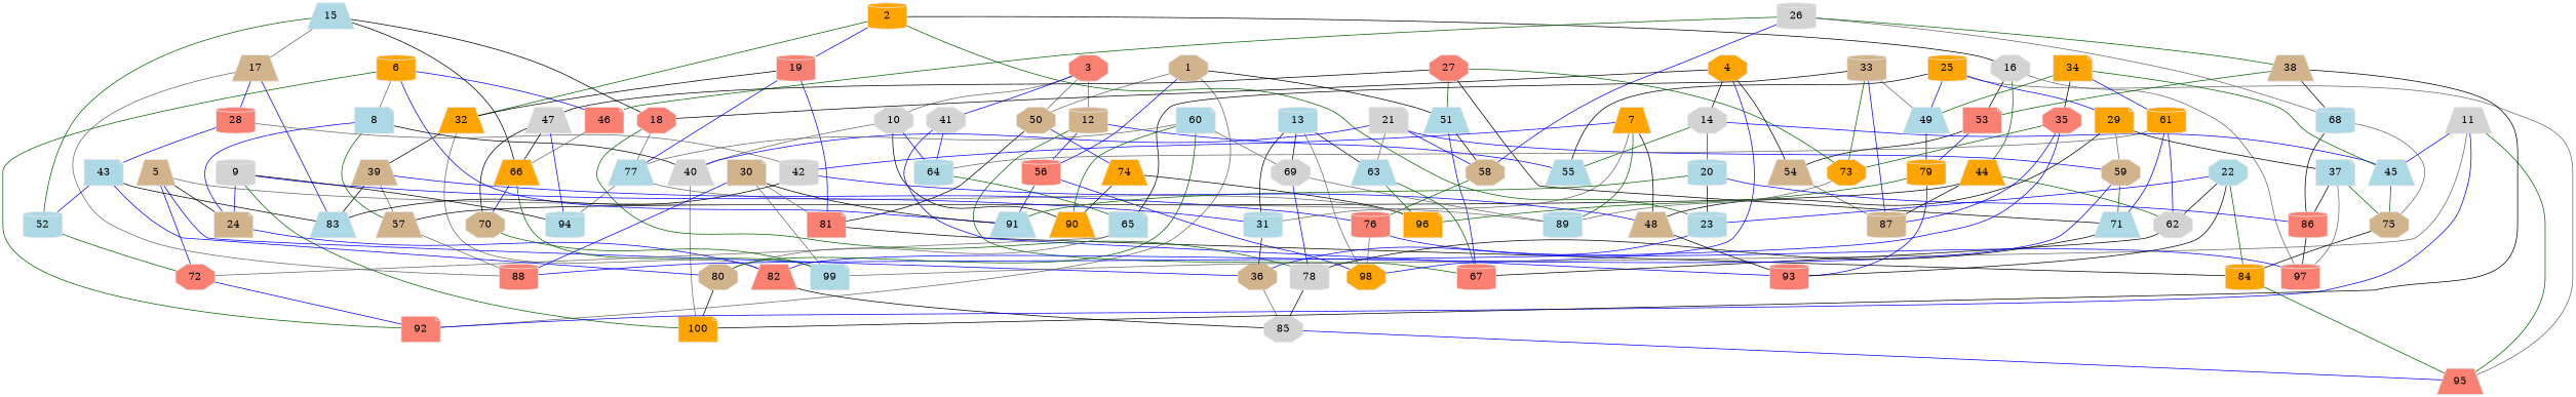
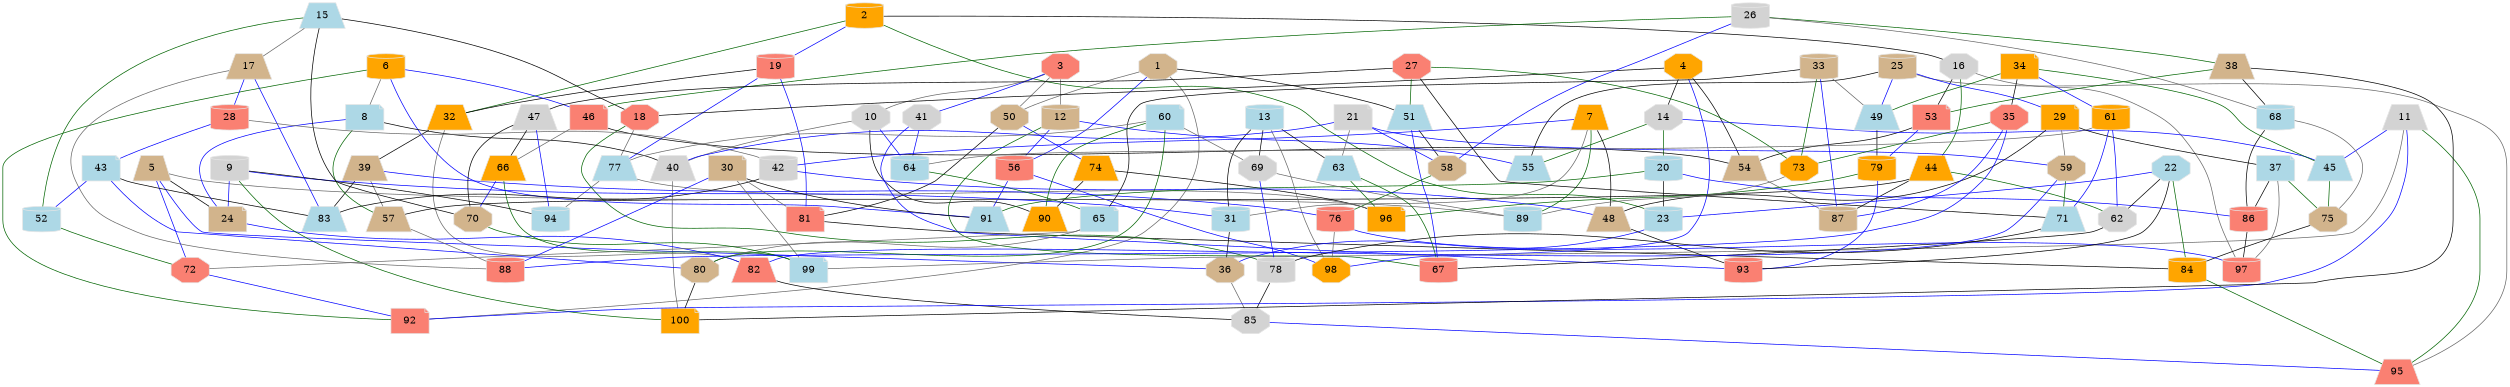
  graph {
    node [color=gray90 fillcolor=lightblue shape=cylinder style=filled]
    edge [color=blue]
    1 [fillcolor=tan shape=octagon]
    50 [fillcolor=tan shape=octagon]
    51 [shape=trapezium]
    56 [fillcolor=salmon]
    92 [fillcolor=salmon shape=note]
    81 [fillcolor=salmon shape=note]
    74 [fillcolor=orange shape=trapezium]
    67 [fillcolor=salmon]
    58 [fillcolor=tan shape=octagon]
    98 [fillcolor=orange shape=octagon]
    91 [shape=trapezium]
    2 [fillcolor=orange]
    16 [fillcolor=lightgrey shape=octagon]
    19 [fillcolor=salmon]
    23
    32 [fillcolor=orange shape=trapezium]
    44 [fillcolor=orange shape=trapezium]
    53 [fillcolor=salmon shape=note]
    97 [fillcolor=salmon]
    77 [shape=trapezium]
    36 [fillcolor=tan shape=octagon]
    82 [fillcolor=salmon shape=trapezium]
    39 [fillcolor=tan shape=trapezium]
    3 [fillcolor=salmon shape=octagon]
    10 [fillcolor=lightgrey shape=octagon]
    12 [fillcolor=tan]
    41 [fillcolor=lightgrey shape=octagon]
    40 [fillcolor=lightgrey shape=trapezium]
    64
    90 [fillcolor=orange shape=trapezium]
    55 [shape=trapezium]
    93 [fillcolor=salmon]
    4 [fillcolor=orange shape=octagon]
    14 [fillcolor=lightgrey shape=octagon]
    18 [fillcolor=salmon shape=octagon]
    54 [fillcolor=tan shape=trapezium]
    45 [shape=trapezium]
    20
    78 [fillcolor=lightgrey]
    87 [fillcolor=tan]
    5 [fillcolor=tan shape=trapezium]
    24 [fillcolor=tan shape=note]
    72 [fillcolor=salmon shape=octagon]
    89
    85 [fillcolor=lightgrey shape=octagon]
    6 [fillcolor=orange]
    8 [shape=note]
    46 [fillcolor=salmon shape=note]
    57 [fillcolor=tan shape=trapezium]
    66 [fillcolor=orange shape=trapezium]
    7 [fillcolor=orange shape=trapezium]
    31
    42 [fillcolor=lightgrey]
    48 [fillcolor=tan shape=trapezium]
    83 [shape=trapezium]
    100 [fillcolor=orange shape=note]
    88 [fillcolor=salmon]
    9 [fillcolor=lightgrey]
    94
    65 [shape=note]
    11 [fillcolor=lightgrey shape=trapezium]
    95 [fillcolor=salmon shape=trapezium]
    99 [shape=note]
    75 [fillcolor=tan shape=octagon]
    13
    63 [shape=trapezium]
    69 [fillcolor=lightgrey shape=octagon]
    96 [fillcolor=orange shape=note]
    86 [fillcolor=salmon]
    15 [shape=trapezium]
    17 [fillcolor=tan shape=trapezium]
    52
    70 [fillcolor=tan shape=octagon]
    28 [fillcolor=salmon]
    62 [fillcolor=lightgrey shape=octagon]
    79 [fillcolor=orange]
    43 [shape=note]
    84 [fillcolor=orange]
    21 [fillcolor=lightgrey shape=note]
    59 [fillcolor=tan shape=octagon]
    76 [fillcolor=salmon]
    71 [shape=trapezium]
    22 [shape=octagon]
-   25 [fillcolor=orange]
+   25 [fillcolor=tan]
    29 [fillcolor=orange shape=note]
    49 [shape=trapezium]
    37 [shape=note]
    26 [fillcolor=lightgrey]
    38 [fillcolor=tan shape=trapezium]
    68
    27 [fillcolor=salmon shape=octagon]
    47 [fillcolor=lightgrey shape=trapezium]
    73 [fillcolor=orange shape=octagon]
    80 [fillcolor=tan shape=octagon]
    30 [fillcolor=tan shape=note]
    33 [fillcolor=tan]
    34 [fillcolor=orange shape=note]
    35 [fillcolor=salmon shape=octagon]
    61 [fillcolor=orange]
    60 [shape=note]
    1 -- 50 [color=gray40]
    1 -- 51 [color=black]
    1 -- 56
    1 -- 92 [color=gray40]
    50 -- 81 [color=black]
    50 -- 74
    51 -- 67
    51 -- 58 [color=black]
    56 -- 98
    56 -- 91
    81 -- 84 [color=black]
    74 -- 90 [color=black]
    74 -- 96 [color=black]
    58 -- 76 [color=darkgreen]
    2 -- 16 [color=black]
    2 -- 19
    2 -- 23 [color=darkgreen]
    2 -- 32 [color=darkgreen]
    16 -- 44 [color=darkgreen]
    16 -- 53 [color=black]
    16 -- 97 [color=gray40]
    19 -- 81
    19 -- 32 [color=black]
    19 -- 77
    23 -- 36
    32 -- 82 [color=gray40]
    32 -- 39 [color=black]
    44 -- 87 [color=black]
    44 -- 57 [color=black]
    44 -- 62 [color=darkgreen]
    53 -- 54 [color=black]
    53 -- 79
    77 -- 94 [color=gray40]
    77 -- 96 [color=gray40]
    36 -- 85 [color=gray40]
    82 -- 85 [color=black]
    39 -- 57 [color=gray40]
    39 -- 83 [color=black]
    39 -- 76
    3 -- 50 [color=gray40]
    3 -- 10 [color=gray40]
    3 -- 12 [color=gray40]
    3 -- 41
    10 -- 40 [color=gray40]
    10 -- 64
    10 -- 90 [color=black]
    12 -- 56
    12 -- 67 [color=darkgreen]
    12 -- 55
    41 -- 64
    41 -- 93
    40 -- 100 [color=gray40]
    64 -- 65 [color=darkgreen]
    4 -- 98
    4 -- 14 [color=black]
    4 -- 18 [color=black]
    4 -- 54 [color=black]
    14 -- 55 [color=darkgreen]
    14 -- 45
    14 -- 20 [color=darkgreen]
    18 -- 77 [color=gray40]
    18 -- 78 [color=darkgreen]
    54 -- 87 [color=gray40]
    45 -- 75 [color=darkgreen]
    20 -- 91 [color=darkgreen]
    20 -- 23 [color=black]
    20 -- 86
    78 -- 85 [color=black]
    5 -- 36
    5 -- 24 [color=black]
    5 -- 72
    5 -- 89 [color=gray40]
    24 -- 82
    72 -- 92
    85 -- 95
    6 -- 92 [color=darkgreen]
    6 -- 91
    6 -- 8 [color=gray40]
    6 -- 46
    8 -- 40 [color=black]
    8 -- 24
    8 -- 57 [color=darkgreen]
+   46 -- 54 [color=black]
    46 -- 66 [color=gray40]
    57 -- 88 [color=gray40]
    66 -- 99 [color=darkgreen]
    66 -- 70
    7 -- 89 [color=darkgreen]
    7 -- 31 [color=gray40]
    7 -- 42
    7 -- 48 [color=black]
    31 -- 36 [color=black]
    42 -- 48
    42 -- 83 [color=black]
    48 -- 93 [color=black]
    9 -- 24
    9 -- 31
    9 -- 100 [color=darkgreen]
    9 -- 94 [color=black]
    65 -- 72 [color=gray40]
    65 -- 80 [color=gray40]
    11 -- 92
    11 -- 45
    11 -- 95 [color=darkgreen]
    11 -- 99 [color=gray40]
    75 -- 84 [color=black]
    13 -- 98 [color=gray40]
    13 -- 31 [color=black]
    13 -- 63 [color=black]
    13 -- 69 [color=black]
    63 -- 67 [color=darkgreen]
    63 -- 96 [color=darkgreen]
    69 -- 78
    69 -- 89 [color=gray40]
    86 -- 97 [color=black]
    15 -- 18 [color=black]
    15 -- 17 [color=gray40]
    15 -- 52 [color=darkgreen]
-   15 -- 66 [color=black]
+   15 -- 70 [color=black]
    17 -- 83
    17 -- 88 [color=gray40]
    17 -- 28
    52 -- 72 [color=darkgreen]
    70 -- 99 [color=darkgreen]
    28 -- 42 [color=gray40]
    28 -- 43
    62 -- 67 [color=black]
    79 -- 93
    79 -- 96 [color=darkgreen]
    43 -- 83 [color=black]
    43 -- 52
    43 -- 80
    84 -- 95 [color=darkgreen]
    21 -- 58
    21 -- 40
    21 -- 63 [color=gray40]
    21 -- 59
    59 -- 82
    59 -- 71 [color=darkgreen]
    76 -- 98 [color=gray40]
    76 -- 97
    71 -- 78 [color=black]
    22 -- 23
    22 -- 93 [color=black]
    22 -- 62 [color=black]
    22 -- 84 [color=darkgreen]
    25 -- 55 [color=black]
    25 -- 95 [color=gray40]
    25 -- 29
    25 -- 49
    29 -- 48 [color=black]
    29 -- 59 [color=gray40]
    29 -- 37 [color=black]
    49 -- 79 [color=black]
    37 -- 97 [color=gray40]
    37 -- 75 [color=darkgreen]
    37 -- 86 [color=black]
    26 -- 58
    26 -- 46 [color=darkgreen]
    26 -- 38 [color=darkgreen]
    26 -- 68 [color=gray40]
    38 -- 53 [color=darkgreen]
    38 -- 100 [color=black]
    38 -- 68 [color=black]
    68 -- 75 [color=gray40]
    68 -- 86 [color=black]
    27 -- 51 [color=darkgreen]
    27 -- 71 [color=black]
    27 -- 47 [color=black]
    27 -- 73 [color=darkgreen]
    47 -- 66 [color=black]
    47 -- 94
    47 -- 70 [color=black]
    73 -- 89 [color=gray40]
    80 -- 100 [color=black]
    30 -- 81 [color=gray40]
    30 -- 91 [color=black]
    30 -- 88
    30 -- 99 [color=gray40]
    33 -- 87
    33 -- 65 [color=black]
    33 -- 49 [color=gray40]
    33 -- 73 [color=darkgreen]
    34 -- 45 [color=darkgreen]
    34 -- 49 [color=darkgreen]
    34 -- 35 [color=black]
    34 -- 61
    35 -- 87
    35 -- 88
    35 -- 73 [color=darkgreen]
    61 -- 64 [color=gray40]
    61 -- 62
    61 -- 71
    60 -- 77 [color=gray40]
    60 -- 90 [color=darkgreen]
    60 -- 69 [color=gray40]
    60 -- 80 [color=darkgreen]
  }
